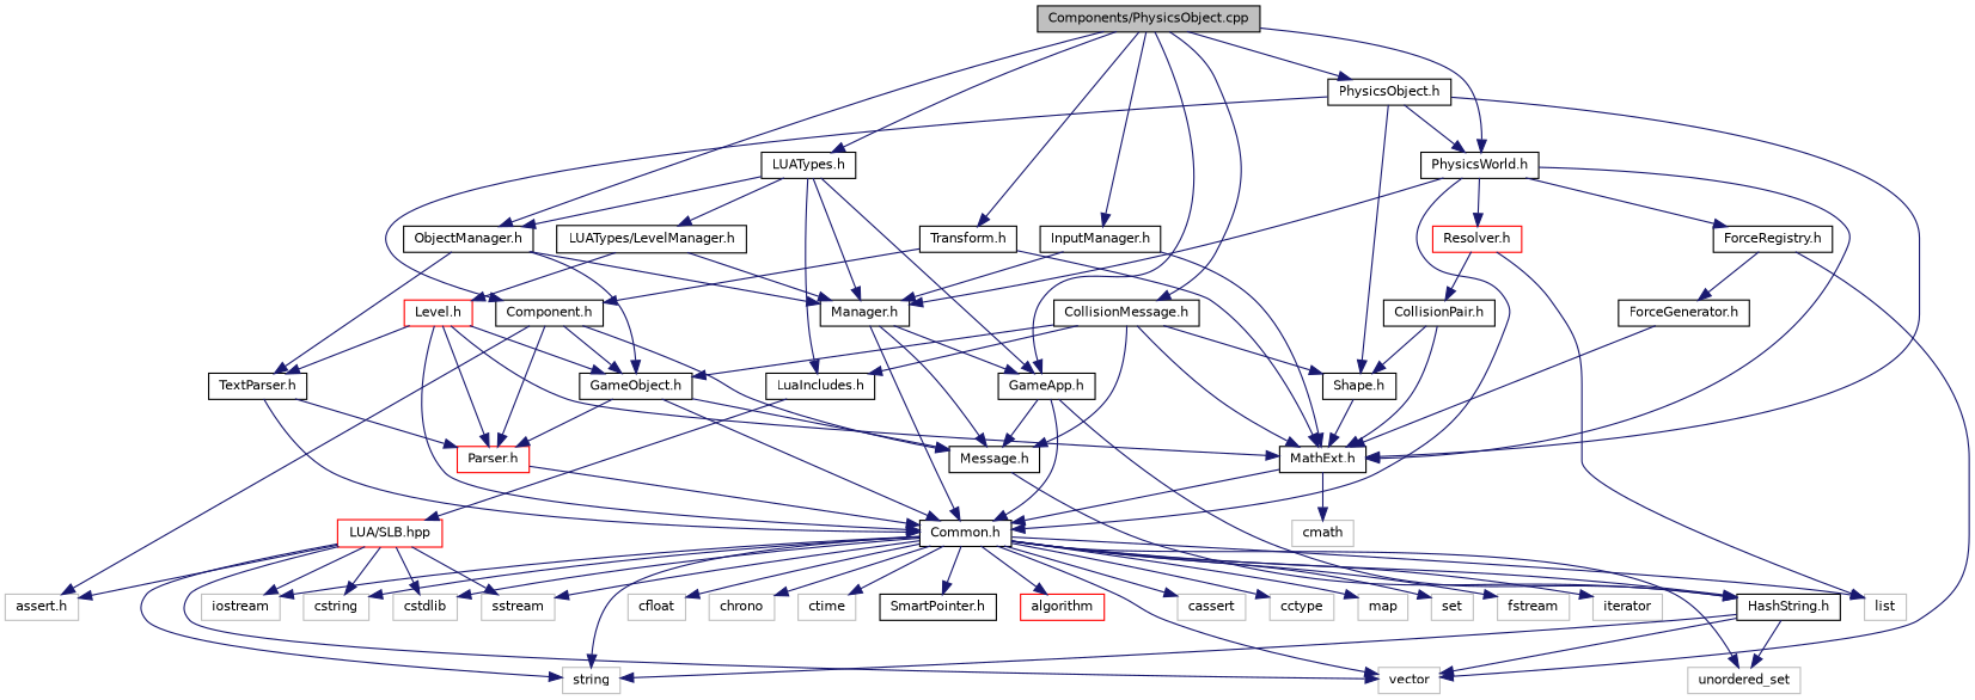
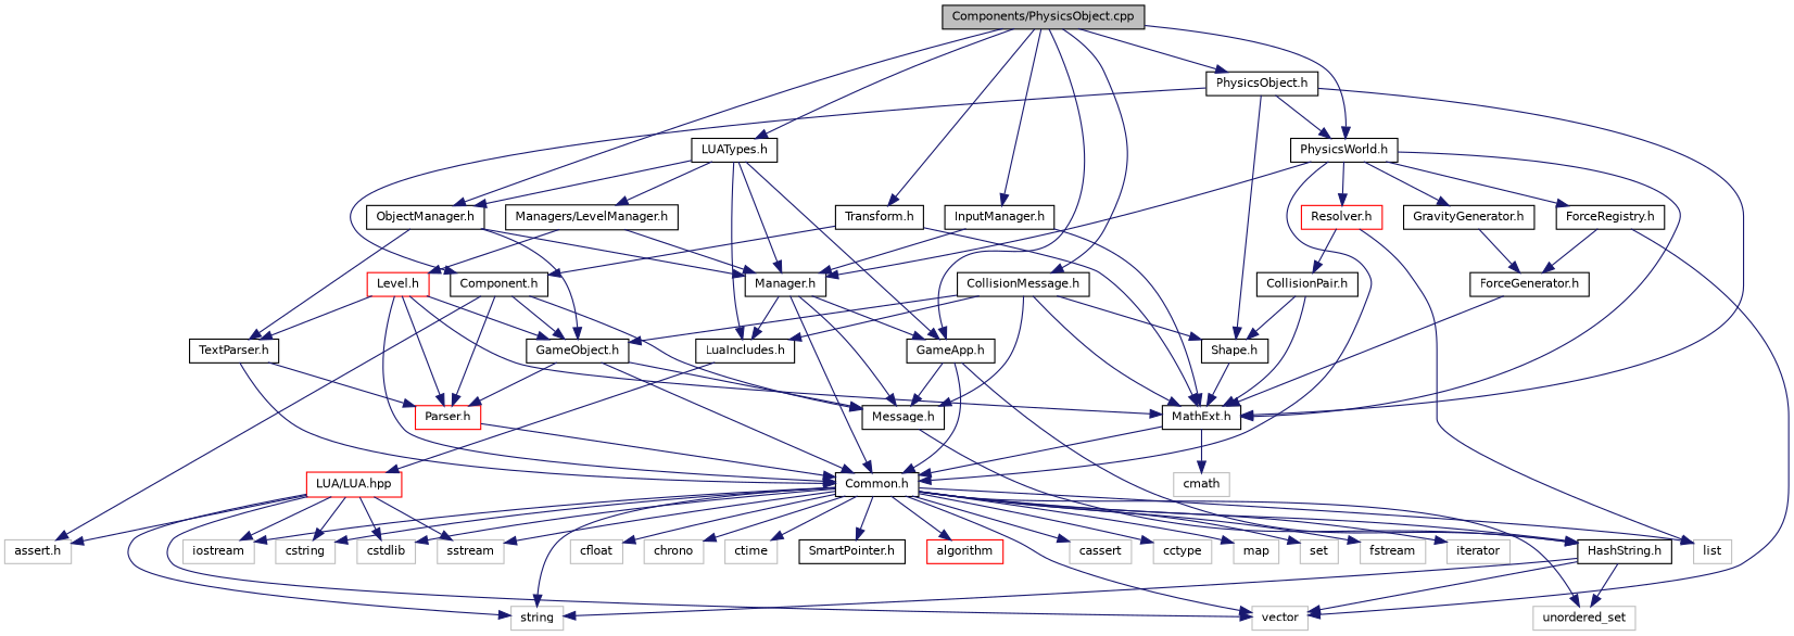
  digraph {
    node [color=black fillcolor=white fontname=Helvetica fontsize=10 shape=record style=filled]
    edge [color=midnightblue fontname=Helvetica fontsize=10 labelfontname=Helvetica labelfontsize=10 style=solid]
    n1 [fillcolor=grey75 fontcolor=black height=0.2 label="Components/PhysicsObject.cpp" width=0.4]
    n2 [height=0.2 label="PhysicsObject.h" width=0.4]
    n3 [height=0.2 label="PhysicsWorld.h" width=0.4]
    n4 [height=0.2 label="GameApp.h" width=0.4]
    n5 [height=0.2 label="Transform.h" width=0.4]
    n6 [height=0.2 label="ObjectManager.h" width=0.4]
    n7 [height=0.2 label="InputManager.h" width=0.4]
    n8 [height=0.2 label="LUATypes.h" width=0.4]
    n9 [height=0.2 label="CollisionMessage.h" width=0.4]
    n10 [height=0.2 label="Component.h" width=0.4]
    n11 [height=0.2 label="MathExt.h" width=0.4]
    n12 [height=0.2 label="Shape.h" width=0.4]
    n13 [height=0.2 label="Common.h" width=0.4]
    n14 [height=0.2 label="Manager.h" width=0.4]
    n15 [height=0.2 label="ForceRegistry.h" width=0.4]
+   n16 [height=0.2 label="GravityGenerator.h" width=0.4]
    n17 [color=red height=0.2 label="Resolver.h" width=0.4]
    n18 [height=0.2 label="Message.h" width=0.4]
    n19 [height=0.2 label="HashString.h" width=0.4]
    n20 [height=0.2 label="GameObject.h" width=0.4]
    n21 [height=0.2 label="TextParser.h" width=0.4]
    n22 [height=0.2 label="LuaIncludes.h" width=0.4]
-   n23 [height=0.2 label="LUATypes/LevelManager.h" width=0.4]
+   n23 [height=0.2 label="Managers/LevelManager.h" width=0.4]
    n24 [color=red height=0.2 label="Parser.h" width=0.4]
    n25 [color=grey75 height=0.2 label="assert.h" width=0.4]
    n26 [color=grey75 height=0.2 label=cmath width=0.4]
    n27 [color=red height=0.2 label=algorithm width=0.4]
    n28 [color=grey75 height=0.2 label=vector width=0.4]
    n29 [color=grey75 height=0.2 label=string width=0.4]
    n30 [color=grey75 height=0.2 label=cstring width=0.4]
    n31 [color=grey75 height=0.2 label=cassert width=0.4]
    n32 [color=grey75 height=0.2 label=cstdlib width=0.4]
    n33 [color=grey75 height=0.2 label=cctype width=0.4]
    n34 [color=grey75 height=0.2 label=map width=0.4]
    n35 [color=grey75 height=0.2 label=set width=0.4]
    n36 [color=grey75 height=0.2 label=list width=0.4]
    n37 [color=grey75 height=0.2 label=fstream width=0.4]
    n38 [color=grey75 height=0.2 label=sstream width=0.4]
    n39 [color=grey75 height=0.2 label=iostream width=0.4]
    n40 [color=grey75 height=0.2 label=iterator width=0.4]
    n41 [color=grey75 height=0.2 label=cfloat width=0.4]
    n42 [color=grey75 height=0.2 label=unordered_set width=0.4]
    n43 [color=grey75 height=0.2 label=chrono width=0.4]
    n44 [color=grey75 height=0.2 label=ctime width=0.4]
    n45 [height=0.2 label="SmartPointer.h" width=0.4]
    n46 [height=0.2 label="ForceGenerator.h" width=0.4]
    n47 [height=0.2 label="CollisionPair.h" width=0.4]
-   n48 [color=red height=0.2 label="LUA/SLB.hpp" width=0.4]
+   n48 [color=red height=0.2 label="LUA/LUA.hpp" width=0.4]
    n49 [color=red height=0.2 label="Level.h" width=0.4]
    n1 -> n2
    n1 -> n3
    n1 -> n4
    n1 -> n5
    n1 -> n6
    n1 -> n7
    n1 -> n8
    n1 -> n9
    n2 -> n3
    n2 -> n10
    n2 -> n11
    n2 -> n12
    n3 -> n11
    n3 -> n13
    n3 -> n14
    n3 -> n15
+   n3 -> n16
    n3 -> n17
    n4 -> n13
    n4 -> n18
    n4 -> n19
    n5 -> n10
    n5 -> n11
    n6 -> n14
    n6 -> n20
    n6 -> n21
    n7 -> n11
    n7 -> n14
    n8 -> n4
    n8 -> n6
    n8 -> n14
    n8 -> n22
    n8 -> n23
    n9 -> n11
    n9 -> n12
    n9 -> n18
    n9 -> n20
    n9 -> n22
    n10 -> n18
    n10 -> n20
    n10 -> n24
    n10 -> n25
    n11 -> n13
    n11 -> n26
    n12 -> n11
    n13 -> n19
    n13 -> n27
    n13 -> n28
    n13 -> n29
    n13 -> n30
    n13 -> n31
    n13 -> n32
    n13 -> n33
    n13 -> n34
    n13 -> n35
    n13 -> n36
    n13 -> n37
    n13 -> n38
    n13 -> n39
    n13 -> n40
    n13 -> n41
    n13 -> n42
    n13 -> n43
    n13 -> n44
    n13 -> n45
    n14 -> n4
    n14 -> n13
    n14 -> n18
+   n14 -> n22
    n15 -> n28
    n15 -> n46
+   n16 -> n46
    n17 -> n36
    n17 -> n47
    n18 -> n19
    n19 -> n28
    n19 -> n29
    n19 -> n42
    n20 -> n13
    n20 -> n18
    n20 -> n24
    n21 -> n13
    n21 -> n24
    n22 -> n48
    n23 -> n14
    n23 -> n49
    n24 -> n13
    n46 -> n11
    n47 -> n11
    n47 -> n12
    n48 -> n25
    n48 -> n28
    n48 -> n29
    n48 -> n30
    n48 -> n32
    n48 -> n38
    n48 -> n39
    n49 -> n11
    n49 -> n13
    n49 -> n20
    n49 -> n21
    n49 -> n24
  }
